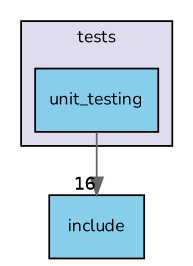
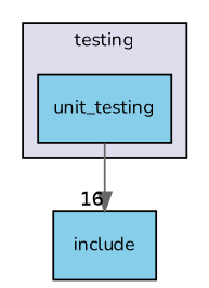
  digraph {
    compound=true
    fontname=Nunito
    node [fillcolor=skyblue fontname=Nunito fontsize=10 shape=box style=filled]
    n1 [label=unit_testing pencolor=black]
    n2 [label=include]
    subgraph cluster_1 {
      bgcolor="#ddddee"
      fontsize=10
-     label=tests
+     label=testing
      pencolor=black
      n1
    }
    n1 -> n2 [headlabel=16 labeldistance=1.5 labelfontname=Helvetica labelfontsize=10 color=gray40 fontname=Nunito]
  }
